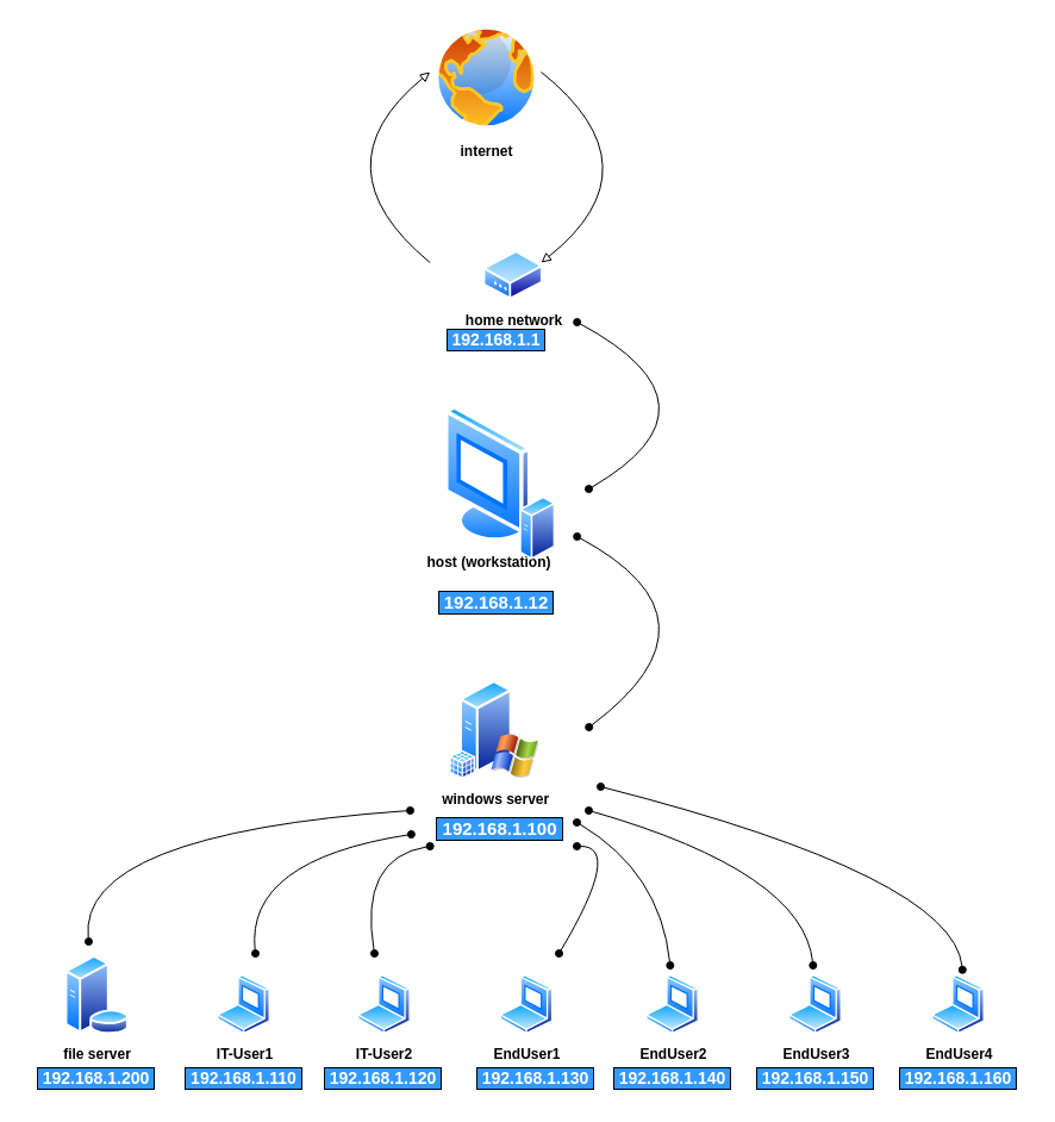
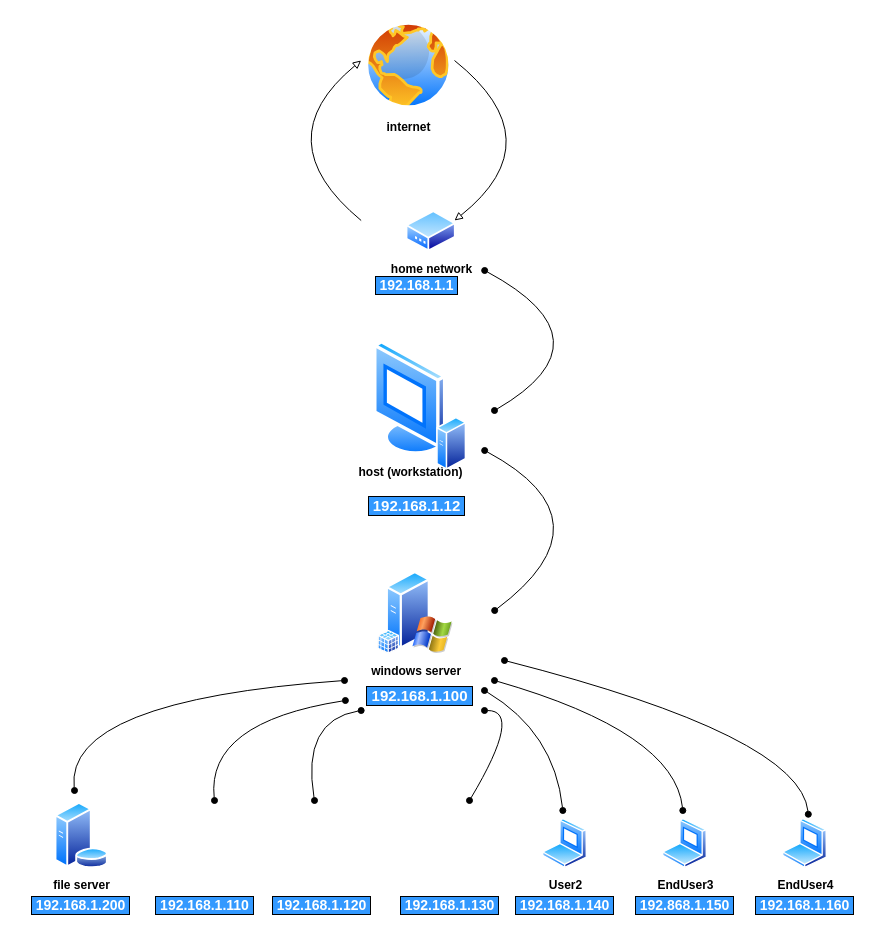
  <mxCell id="0" />
  <mxCell id="1" parent="0" />
- <mxCell id="2" value="IT-User1" style="image;aspect=fixed;perimeter=ellipsePerimeter;html=1;align=center;shadow=0;dashed=0;spacingTop=3;image=img/lib/active_directory/laptop_client.svg;fontStyle=1" vertex="1" parent="1"><mxGeometry x="182" y="818.12" width="45" height="50" as="geometry" /></mxCell>
- <mxCell id="3" value="IT-User2" style="image;aspect=fixed;perimeter=ellipsePerimeter;html=1;align=center;shadow=0;dashed=0;spacingTop=3;image=img/lib/active_directory/laptop_client.svg;fontStyle=1" vertex="1" parent="1"><mxGeometry x="299.9" y="818.12" width="45" height="50" as="geometry" /></mxCell>
- <mxCell id="4" value="EndUser1" style="image;aspect=fixed;perimeter=ellipsePerimeter;html=1;align=center;shadow=0;dashed=0;spacingTop=3;image=img/lib/active_directory/laptop_client.svg;fontStyle=1" vertex="1" parent="1"><mxGeometry x="419.4" y="818.12" width="45" height="50" as="geometry" /></mxCell>
- <mxCell id="5" value="EndUser2" style="image;aspect=fixed;perimeter=ellipsePerimeter;html=1;align=center;shadow=0;dashed=0;spacingTop=3;image=img/lib/active_directory/laptop_client.svg;fontStyle=1" vertex="1" parent="1"><mxGeometry x="542" y="818.12" width="45" height="50" as="geometry" /></mxCell>
+ <mxCell id="5" value="User2" style="image;aspect=fixed;perimeter=ellipsePerimeter;html=1;align=center;shadow=0;dashed=0;spacingTop=3;image=img/lib/active_directory/laptop_client.svg;fontStyle=1" vertex="1" parent="1"><mxGeometry x="542" y="818.12" width="45" height="50" as="geometry" /></mxCell>
  <mxCell id="6" value="EndUser3" style="image;aspect=fixed;perimeter=ellipsePerimeter;html=1;align=center;shadow=0;dashed=0;spacingTop=3;image=img/lib/active_directory/laptop_client.svg;fontStyle=1" vertex="1" parent="1"><mxGeometry x="662" y="818.12" width="45" height="50" as="geometry" /></mxCell>
  <mxCell id="7" value="EndUser4" style="image;aspect=fixed;perimeter=ellipsePerimeter;html=1;align=center;shadow=0;dashed=0;spacingTop=3;image=img/lib/active_directory/laptop_client.svg;fontStyle=1" vertex="1" parent="1"><mxGeometry x="782" y="818.12" width="45" height="50" as="geometry" /></mxCell>
  <mxCell id="8" value="&lt;b&gt;windows server&amp;nbsp;&amp;nbsp;&lt;/b&gt;" style="image;aspect=fixed;perimeter=ellipsePerimeter;html=1;align=center;shadow=0;dashed=0;spacingTop=3;image=img/lib/active_directory/windows_server_2.svg;" vertex="1" parent="1"><mxGeometry x="385.67" y="570" width="67" height="83.75" as="geometry" /></mxCell>
  <mxCell id="9" value="" style="image;aspect=fixed;perimeter=ellipsePerimeter;html=1;align=center;shadow=0;dashed=0;spacingTop=3;image=img/lib/active_directory/database_cube.svg;" vertex="1" parent="1"><mxGeometry x="377.4" y="629.69" width="21.65" height="24.06" as="geometry" /></mxCell>
  <mxCell id="10" value="&lt;span&gt;file server&lt;/span&gt;" style="image;aspect=fixed;perimeter=ellipsePerimeter;html=1;align=center;shadow=0;dashed=0;spacingTop=3;image=img/lib/active_directory/database_server.svg;fontStyle=1" vertex="1" parent="1"><mxGeometry x="54" y="801.87" width="54.33" height="66.25" as="geometry" /></mxCell>
  <mxCell id="11" value="&lt;b&gt;host (workstation)&lt;/b&gt;" style="image;aspect=fixed;perimeter=ellipsePerimeter;html=1;align=center;shadow=0;dashed=0;spacingTop=3;image=img/lib/active_directory/vista_terminal.svg;" vertex="1" parent="1"><mxGeometry x="372.6" y="340" width="74.5" height="114.62" as="geometry" /></mxCell>
  <mxCell id="12" value="&lt;b&gt;internet&lt;/b&gt;" style="image;aspect=fixed;perimeter=ellipsePerimeter;html=1;align=center;shadow=0;dashed=0;spacingTop=3;image=img/lib/active_directory/internet_globe.svg;" vertex="1" parent="1"><mxGeometry x="363.35" y="20" width="90" height="90" as="geometry" /></mxCell>
  <mxCell id="13" value="" style="image;aspect=fixed;perimeter=ellipsePerimeter;html=1;align=center;shadow=0;dashed=0;spacingTop=3;image=img/lib/active_directory/generic_server.svg;" vertex="1" parent="1"><mxGeometry x="436.2" y="416.43" width="30" height="53.57" as="geometry" /></mxCell>
  <mxCell id="14" value="&lt;b&gt;home network&lt;/b&gt;" style="image;aspect=fixed;perimeter=ellipsePerimeter;html=1;align=center;shadow=0;dashed=0;spacingTop=3;image=img/lib/active_directory/modem.svg;" vertex="1" parent="1"><mxGeometry x="405.67" y="210" width="50" height="41.5" as="geometry" /></mxCell>
  <mxCell id="15" value="&amp;nbsp;192.168.1.100&amp;nbsp;" style="text;html=1;align=center;verticalAlign=middle;resizable=0;points=[];autosize=1;fontStyle=1;rounded=1;glass=0;shadow=0;labelBackgroundColor=#3399FF;fontColor=#FFFFFF;labelBorderColor=default;fontSize=15;" vertex="1" parent="1"><mxGeometry x="354.17" y="680" width="130" height="30" as="geometry" /></mxCell>
  <mxCell id="16" value="&amp;nbsp;192.168.1.200&amp;nbsp;" style="text;html=1;align=center;verticalAlign=middle;resizable=0;points=[];autosize=1;fontStyle=1;rounded=1;glass=0;shadow=0;labelBackgroundColor=#3399FF;fontColor=#FFFFFF;labelBorderColor=default;fontSize=14;" vertex="1" parent="1"><mxGeometry x="20.23" y="890" width="120" height="30" as="geometry" /></mxCell>
  <mxCell id="17" value="&amp;nbsp;192.168.1.110&amp;nbsp;" style="text;html=1;align=center;verticalAlign=middle;resizable=0;points=[];autosize=1;fontStyle=1;rounded=1;glass=0;shadow=0;labelBackgroundColor=#3399FF;fontColor=#FFFFFF;labelBorderColor=default;fontSize=14;" vertex="1" parent="1"><mxGeometry x="143.57" y="890" width="120" height="30" as="geometry" /></mxCell>
  <mxCell id="18" value="&amp;nbsp;192.168.1.120&amp;nbsp;" style="text;html=1;align=center;verticalAlign=middle;resizable=0;points=[];autosize=1;fontStyle=1;rounded=1;glass=0;shadow=0;labelBackgroundColor=#3399FF;fontColor=#FFFFFF;labelBorderColor=default;fontSize=14;" vertex="1" parent="1"><mxGeometry x="261.47" y="890" width="120" height="30" as="geometry" /></mxCell>
  <mxCell id="19" value="&amp;nbsp;192.168.1.130&amp;nbsp;" style="text;html=1;align=center;verticalAlign=middle;resizable=0;points=[];autosize=1;fontStyle=1;rounded=1;glass=0;shadow=0;labelBackgroundColor=#3399FF;fontColor=#FFFFFF;labelBorderColor=default;fontSize=14;" vertex="1" parent="1"><mxGeometry x="388.77" y="890" width="120" height="30" as="geometry" /></mxCell>
  <mxCell id="20" value="&amp;nbsp;192.168.1.140&amp;nbsp;" style="text;html=1;align=center;verticalAlign=middle;resizable=0;points=[];autosize=1;fontStyle=1;rounded=1;glass=0;shadow=0;labelBackgroundColor=#3399FF;fontColor=#FFFFFF;labelBorderColor=default;fontSize=14;" vertex="1" parent="1"><mxGeometry x="503.57" y="890" width="120" height="30" as="geometry" /></mxCell>
- <mxCell id="21" value="&amp;nbsp;192.168.1.150&amp;nbsp;" style="text;html=1;align=center;verticalAlign=middle;resizable=0;points=[];autosize=1;fontStyle=1;rounded=1;glass=0;shadow=0;labelBackgroundColor=#3399FF;fontColor=#FFFFFF;labelBorderColor=default;fontSize=14;" vertex="1" parent="1"><mxGeometry x="623.57" y="890" width="120" height="30" as="geometry" /></mxCell>
+ <mxCell id="21" value="&amp;nbsp;192.868.1.150&amp;nbsp;" style="text;html=1;align=center;verticalAlign=middle;resizable=0;points=[];autosize=1;fontStyle=1;rounded=1;glass=0;shadow=0;labelBackgroundColor=#3399FF;fontColor=#FFFFFF;labelBorderColor=default;fontSize=14;" vertex="1" parent="1"><mxGeometry x="623.57" y="890" width="120" height="30" as="geometry" /></mxCell>
  <mxCell id="22" value="&amp;nbsp;192.168.1.160&amp;nbsp;" style="text;html=1;align=center;verticalAlign=middle;resizable=0;points=[];autosize=1;fontStyle=1;rounded=1;glass=0;shadow=0;labelBackgroundColor=#3399FF;fontColor=#FFFFFF;labelBorderColor=default;fontSize=14;" vertex="1" parent="1"><mxGeometry x="743.57" y="890" width="120" height="30" as="geometry" /></mxCell>
  <mxCell id="23" value="&amp;nbsp;192.168.1.12&amp;nbsp;" style="text;html=1;align=center;verticalAlign=middle;resizable=0;points=[];autosize=1;fontStyle=1;rounded=1;glass=0;shadow=0;labelBackgroundColor=#3399FF;fontColor=#FFFFFF;labelBorderColor=default;fontSize=15;" vertex="1" parent="1"><mxGeometry x="355.67" y="490" width="120" height="30" as="geometry" /></mxCell>
  <mxCell id="24" value="&amp;nbsp;192.168.1.1&amp;nbsp;" style="text;html=1;align=center;verticalAlign=middle;resizable=0;points=[];autosize=1;fontStyle=1;rounded=1;glass=0;shadow=0;labelBackgroundColor=#3399FF;fontColor=#FFFFFF;labelBorderColor=default;fontSize=14;" vertex="1" parent="1"><mxGeometry x="360.67" y="270" width="110" height="30" as="geometry" /></mxCell>
  <mxCell id="25" value="" style="curved=1;endArrow=oval;html=1;rounded=0;endFill=1;startArrow=oval;startFill=1;" edge="1" parent="1"><mxGeometry width="50" height="50" relative="1" as="geometry"><mxPoint x="74" y="790" as="sourcePoint" /><mxPoint x="344" y="680" as="targetPoint" /><Array as="points"><mxPoint x="64" y="700" /></Array></mxGeometry></mxCell>
  <mxCell id="26" value="" style="curved=1;endArrow=oval;html=1;rounded=0;endFill=1;startArrow=oval;startFill=1;" edge="1" parent="1"><mxGeometry width="50" height="50" relative="1" as="geometry"><mxPoint x="214" y="800" as="sourcePoint" /><mxPoint x="344.9" y="700" as="targetPoint" /><Array as="points"><mxPoint x="205.7" y="721.87" /></Array></mxGeometry></mxCell>
  <mxCell id="27" value="" style="curved=1;endArrow=oval;html=1;rounded=0;endFill=1;startArrow=oval;startFill=1;" edge="1" parent="1"><mxGeometry width="50" height="50" relative="1" as="geometry"><mxPoint x="314" y="800" as="sourcePoint" /><mxPoint x="360.67" y="710" as="targetPoint" /><Array as="points"><mxPoint x="300.82" y="719.99" /></Array></mxGeometry></mxCell>
  <mxCell id="28" value="" style="curved=1;endArrow=oval;html=1;rounded=0;endFill=1;startArrow=oval;startFill=1;" edge="1" parent="1"><mxGeometry width="50" height="50" relative="1" as="geometry"><mxPoint x="469" y="800" as="sourcePoint" /><mxPoint x="484" y="710" as="targetPoint" /><Array as="points"><mxPoint x="522.55" y="710" /></Array></mxGeometry></mxCell>
  <mxCell id="29" value="" style="curved=1;endArrow=oval;html=1;rounded=0;startArrow=oval;startFill=1;endFill=1;" edge="1" parent="1"><mxGeometry width="50" height="50" relative="1" as="geometry"><mxPoint x="562.3" y="810" as="sourcePoint" /><mxPoint x="484" y="690" as="targetPoint" /><Array as="points"><mxPoint x="554" y="731.87" /></Array></mxGeometry></mxCell>
  <mxCell id="30" value="" style="curved=1;endArrow=oval;html=1;rounded=0;endFill=1;startArrow=oval;startFill=1;" edge="1" parent="1"><mxGeometry width="50" height="50" relative="1" as="geometry"><mxPoint x="682.3" y="810" as="sourcePoint" /><mxPoint x="494" y="680" as="targetPoint" /><Array as="points"><mxPoint x="674" y="731.87" /></Array></mxGeometry></mxCell>
  <mxCell id="31" value="" style="curved=1;endArrow=oval;html=1;rounded=0;startArrow=oval;startFill=1;endFill=1;" edge="1" parent="1"><mxGeometry width="50" height="50" relative="1" as="geometry"><mxPoint x="807.8" y="813.75" as="sourcePoint" /><mxPoint x="504" y="660" as="targetPoint" /><Array as="points"><mxPoint x="799.5" y="735.62" /></Array></mxGeometry></mxCell>
  <mxCell id="32" value="" style="curved=1;endArrow=oval;html=1;rounded=0;startArrow=oval;startFill=1;endFill=1;" edge="1" parent="1"><mxGeometry width="50" height="50" relative="1" as="geometry"><mxPoint x="494.17" y="610" as="sourcePoint" /><mxPoint x="484.17" y="450" as="targetPoint" /><Array as="points"><mxPoint x="614" y="520" /></Array></mxGeometry></mxCell>
  <mxCell id="33" value="" style="curved=1;endArrow=oval;html=1;rounded=0;startArrow=oval;startFill=1;endFill=1;" edge="1" parent="1"><mxGeometry width="50" height="50" relative="1" as="geometry"><mxPoint x="494" y="410" as="sourcePoint" /><mxPoint x="484.17" y="270" as="targetPoint" /><Array as="points"><mxPoint x="614" y="340" /></Array></mxGeometry></mxCell>
  <mxCell id="34" value="" style="curved=1;endArrow=none;html=1;rounded=0;startArrow=block;startFill=0;endFill=0;" edge="1" parent="1"><mxGeometry width="50" height="50" relative="1" as="geometry"><mxPoint x="454" y="220" as="sourcePoint" /><mxPoint x="454" y="60" as="targetPoint" /><Array as="points"><mxPoint x="554" y="140" /></Array></mxGeometry></mxCell>
  <mxCell id="35" value="" style="curved=1;endArrow=block;html=1;rounded=0;startArrow=none;startFill=0;endFill=0;" edge="1" parent="1"><mxGeometry width="50" height="50" relative="1" as="geometry"><mxPoint x="360.67" y="220" as="sourcePoint" /><mxPoint x="360.67" y="60" as="targetPoint" /><Array as="points"><mxPoint x="264" y="140" /></Array></mxGeometry></mxCell>
